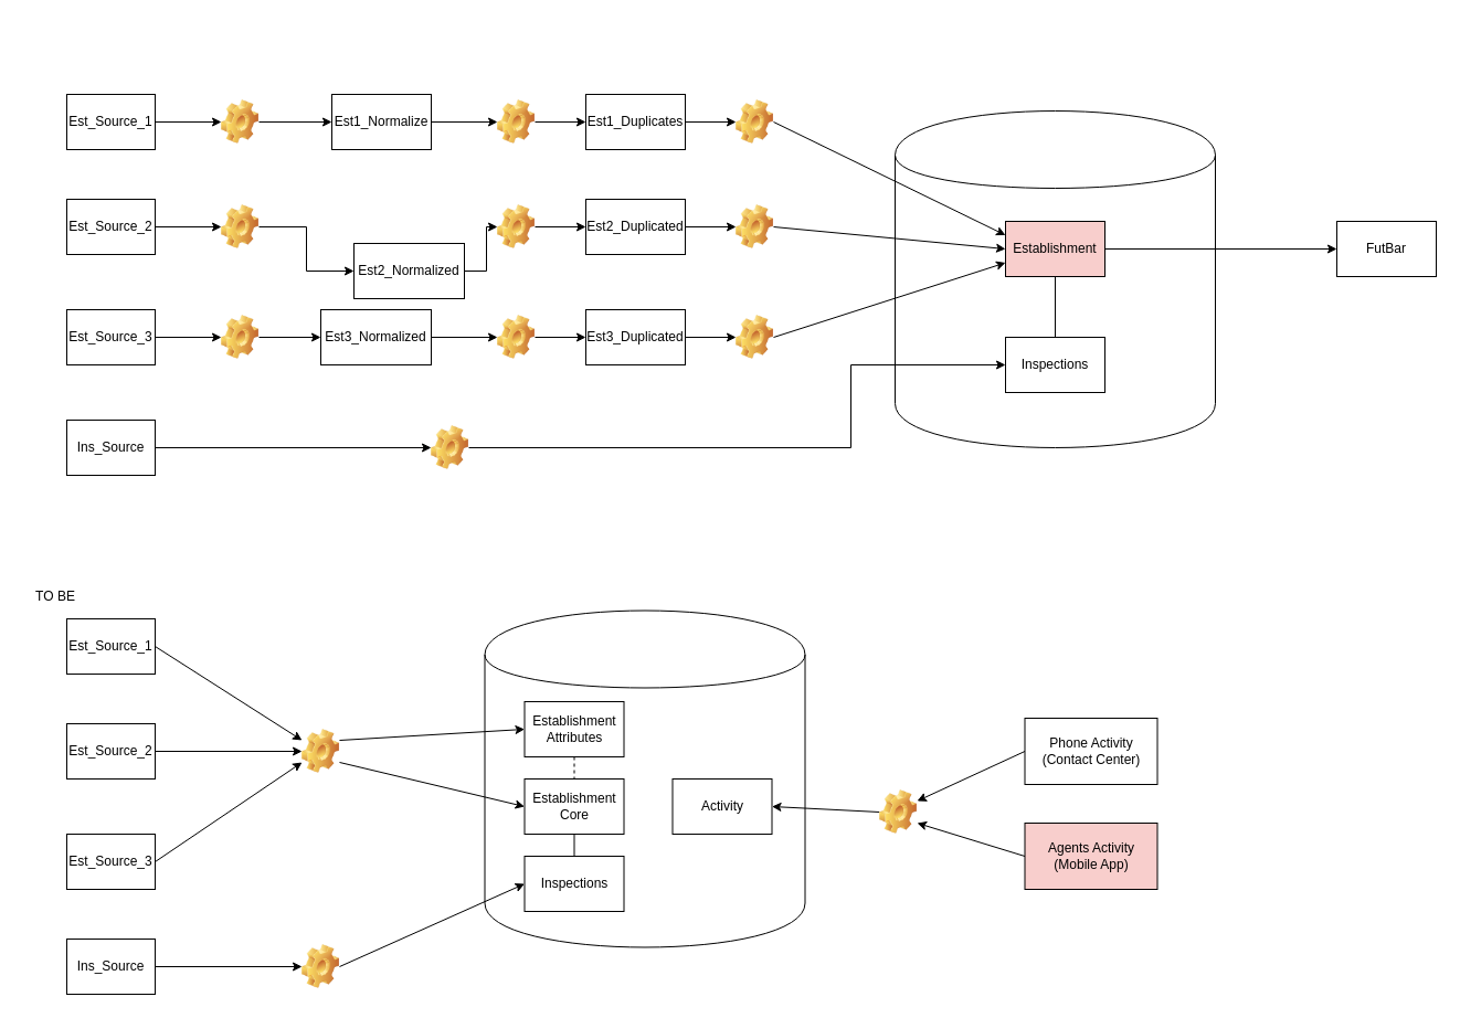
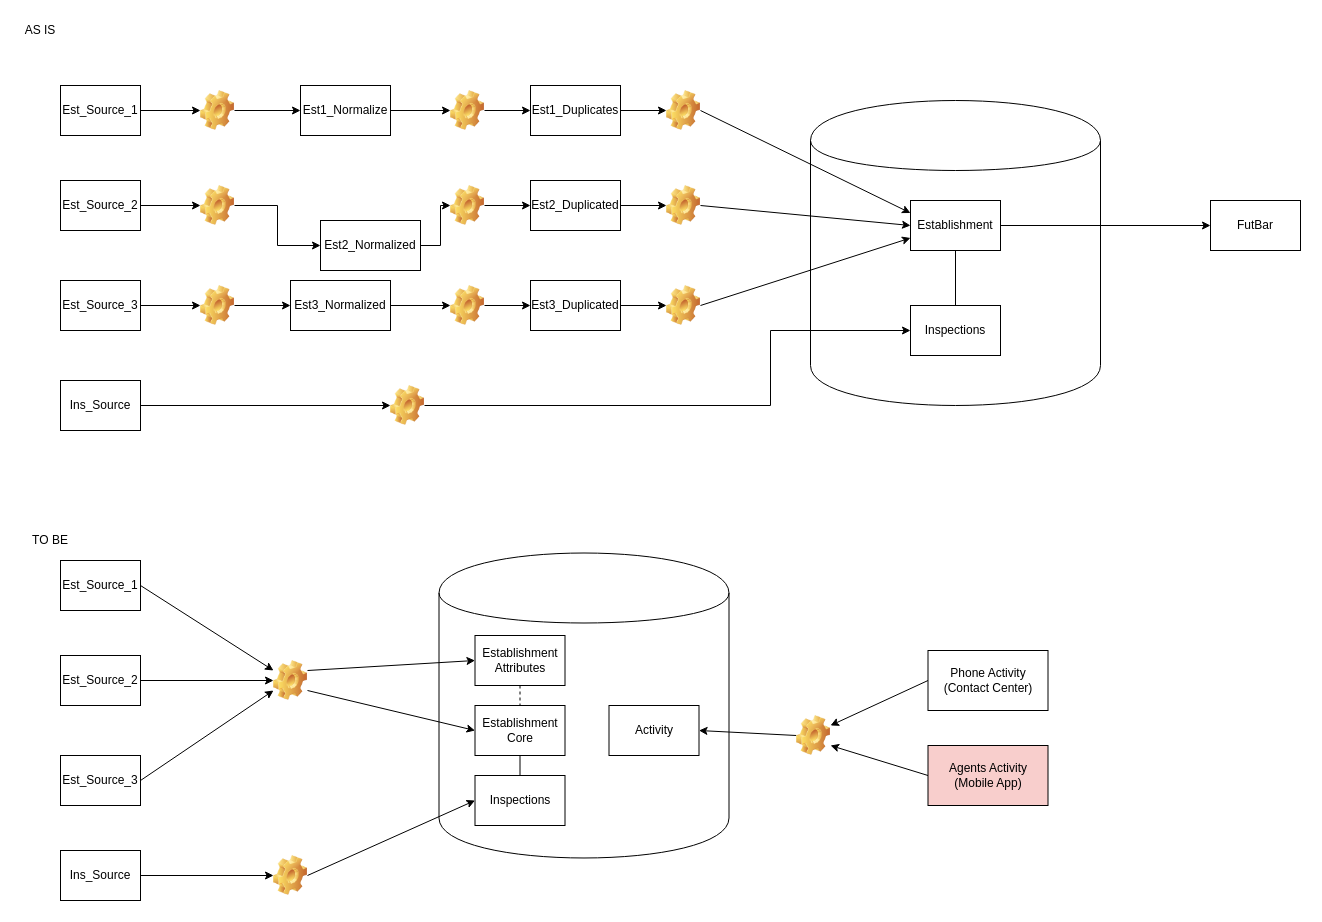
  <mxCell id="0" />
  <mxCell id="1" parent="0" />
  <mxCell id="2" value="" style="shape=cylinder;whiteSpace=wrap;html=1;boundedLbl=1;backgroundOutline=1;" vertex="1" parent="1"><mxGeometry x="438.5" y="552.5" width="290" height="305" as="geometry" /></mxCell>
  <mxCell id="3" value="" style="shape=cylinder;whiteSpace=wrap;html=1;boundedLbl=1;backgroundOutline=1;" vertex="1" parent="1"><mxGeometry x="810" y="100" width="290" height="305" as="geometry" /></mxCell>
  <mxCell id="4" style="edgeStyle=orthogonalEdgeStyle;rounded=0;orthogonalLoop=1;jettySize=auto;html=1;exitX=1;exitY=0.5;exitDx=0;exitDy=0;entryX=0;entryY=0.5;entryDx=0;entryDy=0;" parent="1" source="5" target="11" edge="1"><mxGeometry relative="1" as="geometry" /></mxCell>
  <mxCell id="5" value="Est_Source_1" style="rounded=0;whiteSpace=wrap;html=1;" parent="1" vertex="1"><mxGeometry x="60" y="85" width="80" height="50" as="geometry" /></mxCell>
  <mxCell id="6" style="edgeStyle=none;rounded=0;orthogonalLoop=1;jettySize=auto;html=1;exitX=1;exitY=0.5;exitDx=0;exitDy=0;entryX=0;entryY=0.5;entryDx=0;entryDy=0;" parent="1" source="7" target="24" edge="1"><mxGeometry relative="1" as="geometry" /></mxCell>
  <mxCell id="7" value="Est_Source_2" style="rounded=0;whiteSpace=wrap;html=1;" parent="1" vertex="1"><mxGeometry x="60" y="180" width="80" height="50" as="geometry" /></mxCell>
  <mxCell id="8" style="edgeStyle=none;rounded=0;orthogonalLoop=1;jettySize=auto;html=1;exitX=1;exitY=0.5;exitDx=0;exitDy=0;entryX=0;entryY=0.5;entryDx=0;entryDy=0;" parent="1" source="9" target="34" edge="1"><mxGeometry relative="1" as="geometry" /></mxCell>
  <mxCell id="9" value="Est_Source_3" style="rounded=0;whiteSpace=wrap;html=1;" parent="1" vertex="1"><mxGeometry x="60" y="280" width="80" height="50" as="geometry" /></mxCell>
  <mxCell id="10" style="edgeStyle=orthogonalEdgeStyle;rounded=0;orthogonalLoop=1;jettySize=auto;html=1;exitX=1;exitY=0.5;exitDx=0;exitDy=0;entryX=0;entryY=0.5;entryDx=0;entryDy=0;" parent="1" source="11" target="13" edge="1"><mxGeometry relative="1" as="geometry" /></mxCell>
  <mxCell id="11" value="" style="shape=image;html=1;verticalLabelPosition=bottom;labelBackgroundColor=#ffffff;verticalAlign=top;imageAspect=1;aspect=fixed;image=img/clipart/Gear_128x128.png" parent="1" vertex="1"><mxGeometry x="200" y="90" width="34" height="40" as="geometry" /></mxCell>
  <mxCell id="12" style="edgeStyle=orthogonalEdgeStyle;rounded=0;orthogonalLoop=1;jettySize=auto;html=1;exitX=1;exitY=0.5;exitDx=0;exitDy=0;entryX=0;entryY=0.5;entryDx=0;entryDy=0;" parent="1" source="13" target="20" edge="1"><mxGeometry relative="1" as="geometry" /></mxCell>
  <mxCell id="13" value="Est1_Normalize" style="rounded=0;whiteSpace=wrap;html=1;" parent="1" vertex="1"><mxGeometry x="300" y="85" width="90" height="50" as="geometry" /></mxCell>
  <mxCell id="14" style="edgeStyle=orthogonalEdgeStyle;rounded=0;orthogonalLoop=1;jettySize=auto;html=1;exitX=1;exitY=0.5;exitDx=0;exitDy=0;" parent="1" source="15" target="22" edge="1"><mxGeometry relative="1" as="geometry" /></mxCell>
  <mxCell id="15" value="Est1_Duplicates" style="rounded=0;whiteSpace=wrap;html=1;" parent="1" vertex="1"><mxGeometry x="530" y="85" width="90" height="50" as="geometry" /></mxCell>
  <mxCell id="16" style="edgeStyle=orthogonalEdgeStyle;rounded=0;orthogonalLoop=1;jettySize=auto;html=1;exitX=0.5;exitY=1;exitDx=0;exitDy=0;entryX=0.5;entryY=0;entryDx=0;entryDy=0;endArrow=none;endFill=0;" edge="1" parent="1" source="18" target="47"><mxGeometry relative="1" as="geometry" /></mxCell>
  <mxCell id="17" style="edgeStyle=none;rounded=0;orthogonalLoop=1;jettySize=auto;html=1;exitX=1;exitY=0.5;exitDx=0;exitDy=0;startArrow=none;startFill=0;endArrow=classic;endFill=1;" edge="1" parent="1" source="18"><mxGeometry relative="1" as="geometry"><mxPoint x="1210" y="225" as="targetPoint" /></mxGeometry></mxCell>
- <mxCell id="18" value="Establishment" style="rounded=0;whiteSpace=wrap;html=1;fillColor=#f8cecc;" parent="1" vertex="1"><mxGeometry x="910" y="200" width="90" height="50" as="geometry" /></mxCell>
+ <mxCell id="18" value="Establishment" style="rounded=0;whiteSpace=wrap;html=1;" parent="1" vertex="1"><mxGeometry x="910" y="200" width="90" height="50" as="geometry" /></mxCell>
  <mxCell id="19" style="edgeStyle=orthogonalEdgeStyle;rounded=0;orthogonalLoop=1;jettySize=auto;html=1;exitX=1;exitY=0.5;exitDx=0;exitDy=0;entryX=0;entryY=0.5;entryDx=0;entryDy=0;" parent="1" source="20" target="15" edge="1"><mxGeometry relative="1" as="geometry" /></mxCell>
  <mxCell id="20" value="" style="shape=image;html=1;verticalLabelPosition=bottom;labelBackgroundColor=#ffffff;verticalAlign=top;imageAspect=1;aspect=fixed;image=img/clipart/Gear_128x128.png" parent="1" vertex="1"><mxGeometry x="450" y="90" width="34" height="40" as="geometry" /></mxCell>
  <mxCell id="21" style="rounded=0;orthogonalLoop=1;jettySize=auto;html=1;exitX=1;exitY=0.5;exitDx=0;exitDy=0;entryX=0;entryY=0.25;entryDx=0;entryDy=0;" parent="1" source="22" target="18" edge="1"><mxGeometry relative="1" as="geometry" /></mxCell>
  <mxCell id="22" value="" style="shape=image;html=1;verticalLabelPosition=bottom;labelBackgroundColor=#ffffff;verticalAlign=top;imageAspect=1;aspect=fixed;image=img/clipart/Gear_128x128.png" parent="1" vertex="1"><mxGeometry x="666" y="90" width="34" height="40" as="geometry" /></mxCell>
  <mxCell id="23" style="edgeStyle=orthogonalEdgeStyle;rounded=0;orthogonalLoop=1;jettySize=auto;html=1;exitX=1;exitY=0.5;exitDx=0;exitDy=0;entryX=0;entryY=0.5;entryDx=0;entryDy=0;" parent="1" source="24" target="26" edge="1"><mxGeometry relative="1" as="geometry" /></mxCell>
  <mxCell id="24" value="" style="shape=image;html=1;verticalLabelPosition=bottom;labelBackgroundColor=#ffffff;verticalAlign=top;imageAspect=1;aspect=fixed;image=img/clipart/Gear_128x128.png" parent="1" vertex="1"><mxGeometry x="200" y="185" width="34" height="40" as="geometry" /></mxCell>
  <mxCell id="25" style="edgeStyle=orthogonalEdgeStyle;rounded=0;orthogonalLoop=1;jettySize=auto;html=1;exitX=1;exitY=0.5;exitDx=0;exitDy=0;entryX=0;entryY=0.5;entryDx=0;entryDy=0;" parent="1" source="26" target="30" edge="1"><mxGeometry relative="1" as="geometry" /></mxCell>
  <mxCell id="26" value="Est2_Normalized" style="rounded=0;whiteSpace=wrap;html=1;" parent="1" vertex="1"><mxGeometry x="320" y="220" width="100" height="50" as="geometry" /></mxCell>
  <mxCell id="27" style="edgeStyle=orthogonalEdgeStyle;rounded=0;orthogonalLoop=1;jettySize=auto;html=1;exitX=1;exitY=0.5;exitDx=0;exitDy=0;" parent="1" source="28" target="32" edge="1"><mxGeometry relative="1" as="geometry" /></mxCell>
  <mxCell id="28" value="Est2_Duplicated" style="rounded=0;whiteSpace=wrap;html=1;" parent="1" vertex="1"><mxGeometry x="530" y="180" width="90" height="50" as="geometry" /></mxCell>
  <mxCell id="29" style="edgeStyle=orthogonalEdgeStyle;rounded=0;orthogonalLoop=1;jettySize=auto;html=1;exitX=1;exitY=0.5;exitDx=0;exitDy=0;entryX=0;entryY=0.5;entryDx=0;entryDy=0;" parent="1" source="30" target="28" edge="1"><mxGeometry relative="1" as="geometry" /></mxCell>
  <mxCell id="30" value="" style="shape=image;html=1;verticalLabelPosition=bottom;labelBackgroundColor=#ffffff;verticalAlign=top;imageAspect=1;aspect=fixed;image=img/clipart/Gear_128x128.png" parent="1" vertex="1"><mxGeometry x="450" y="185" width="34" height="40" as="geometry" /></mxCell>
  <mxCell id="31" style="edgeStyle=none;rounded=0;orthogonalLoop=1;jettySize=auto;html=1;exitX=1;exitY=0.5;exitDx=0;exitDy=0;entryX=0;entryY=0.5;entryDx=0;entryDy=0;" parent="1" source="32" target="18" edge="1"><mxGeometry relative="1" as="geometry" /></mxCell>
  <mxCell id="32" value="" style="shape=image;html=1;verticalLabelPosition=bottom;labelBackgroundColor=#ffffff;verticalAlign=top;imageAspect=1;aspect=fixed;image=img/clipart/Gear_128x128.png" parent="1" vertex="1"><mxGeometry x="666" y="185" width="34" height="40" as="geometry" /></mxCell>
  <mxCell id="33" style="edgeStyle=orthogonalEdgeStyle;rounded=0;orthogonalLoop=1;jettySize=auto;html=1;exitX=1;exitY=0.5;exitDx=0;exitDy=0;entryX=0;entryY=0.5;entryDx=0;entryDy=0;" parent="1" source="34" target="36" edge="1"><mxGeometry relative="1" as="geometry" /></mxCell>
  <mxCell id="34" value="" style="shape=image;html=1;verticalLabelPosition=bottom;labelBackgroundColor=#ffffff;verticalAlign=top;imageAspect=1;aspect=fixed;image=img/clipart/Gear_128x128.png" parent="1" vertex="1"><mxGeometry x="200" y="285" width="34" height="40" as="geometry" /></mxCell>
  <mxCell id="35" style="edgeStyle=orthogonalEdgeStyle;rounded=0;orthogonalLoop=1;jettySize=auto;html=1;exitX=1;exitY=0.5;exitDx=0;exitDy=0;entryX=0;entryY=0.5;entryDx=0;entryDy=0;" parent="1" source="36" target="40" edge="1"><mxGeometry relative="1" as="geometry" /></mxCell>
  <mxCell id="36" value="Est3_Normalized" style="rounded=0;whiteSpace=wrap;html=1;" parent="1" vertex="1"><mxGeometry x="290" y="280" width="100" height="50" as="geometry" /></mxCell>
  <mxCell id="37" style="edgeStyle=orthogonalEdgeStyle;rounded=0;orthogonalLoop=1;jettySize=auto;html=1;exitX=1;exitY=0.5;exitDx=0;exitDy=0;" parent="1" source="38" target="42" edge="1"><mxGeometry relative="1" as="geometry" /></mxCell>
  <mxCell id="38" value="Est3_Duplicated" style="rounded=0;whiteSpace=wrap;html=1;" parent="1" vertex="1"><mxGeometry x="530" y="280" width="90" height="50" as="geometry" /></mxCell>
  <mxCell id="39" style="edgeStyle=orthogonalEdgeStyle;rounded=0;orthogonalLoop=1;jettySize=auto;html=1;exitX=1;exitY=0.5;exitDx=0;exitDy=0;entryX=0;entryY=0.5;entryDx=0;entryDy=0;" parent="1" source="40" target="38" edge="1"><mxGeometry relative="1" as="geometry" /></mxCell>
  <mxCell id="40" value="" style="shape=image;html=1;verticalLabelPosition=bottom;labelBackgroundColor=#ffffff;verticalAlign=top;imageAspect=1;aspect=fixed;image=img/clipart/Gear_128x128.png" parent="1" vertex="1"><mxGeometry x="450" y="285" width="34" height="40" as="geometry" /></mxCell>
  <mxCell id="41" style="edgeStyle=none;rounded=0;orthogonalLoop=1;jettySize=auto;html=1;exitX=1;exitY=0.5;exitDx=0;exitDy=0;entryX=0;entryY=0.75;entryDx=0;entryDy=0;" parent="1" source="42" target="18" edge="1"><mxGeometry relative="1" as="geometry"><mxPoint x="750" y="200" as="targetPoint" /></mxGeometry></mxCell>
  <mxCell id="42" value="" style="shape=image;html=1;verticalLabelPosition=bottom;labelBackgroundColor=#ffffff;verticalAlign=top;imageAspect=1;aspect=fixed;image=img/clipart/Gear_128x128.png" parent="1" vertex="1"><mxGeometry x="666" y="285" width="34" height="40" as="geometry" /></mxCell>
  <mxCell id="43" style="edgeStyle=orthogonalEdgeStyle;rounded=0;orthogonalLoop=1;jettySize=auto;html=1;exitX=1;exitY=0.5;exitDx=0;exitDy=0;" edge="1" parent="1" source="44" target="46"><mxGeometry relative="1" as="geometry" /></mxCell>
  <mxCell id="44" value="Ins_Source" style="rounded=0;whiteSpace=wrap;html=1;" vertex="1" parent="1"><mxGeometry x="60" y="380" width="80" height="50" as="geometry" /></mxCell>
  <mxCell id="45" style="edgeStyle=orthogonalEdgeStyle;rounded=0;orthogonalLoop=1;jettySize=auto;html=1;exitX=1;exitY=0.5;exitDx=0;exitDy=0;entryX=0;entryY=0.5;entryDx=0;entryDy=0;" edge="1" parent="1" source="46" target="47"><mxGeometry relative="1" as="geometry"><Array as="points"><mxPoint x="770" y="405" /><mxPoint x="770" y="330" /></Array></mxGeometry></mxCell>
  <mxCell id="46" value="" style="shape=image;html=1;verticalLabelPosition=bottom;labelBackgroundColor=#ffffff;verticalAlign=top;imageAspect=1;aspect=fixed;image=img/clipart/Gear_128x128.png" vertex="1" parent="1"><mxGeometry x="390" y="385" width="34" height="40" as="geometry" /></mxCell>
  <mxCell id="47" value="Inspections" style="rounded=0;whiteSpace=wrap;html=1;" vertex="1" parent="1"><mxGeometry x="910" y="305" width="90" height="50" as="geometry" /></mxCell>
+ <mxCell id="48" value="AS IS" style="text;html=1;strokeColor=none;fillColor=none;align=center;verticalAlign=middle;whiteSpace=wrap;rounded=0;" vertex="1" parent="1"><mxGeometry x="20" y="20" width="40" height="20" as="geometry" /></mxCell>
  <mxCell id="49" value="TO BE" style="text;html=1;strokeColor=none;fillColor=none;align=center;verticalAlign=middle;whiteSpace=wrap;rounded=0;" vertex="1" parent="1"><mxGeometry x="30" y="530" width="40" height="20" as="geometry" /></mxCell>
  <mxCell id="50" style="rounded=0;orthogonalLoop=1;jettySize=auto;html=1;exitX=1;exitY=0.5;exitDx=0;exitDy=0;entryX=0;entryY=0.25;entryDx=0;entryDy=0;endArrow=classic;endFill=1;" edge="1" parent="1" source="51" target="58"><mxGeometry relative="1" as="geometry"><mxPoint x="200" y="585" as="targetPoint" /></mxGeometry></mxCell>
  <mxCell id="51" value="Est_Source_1" style="rounded=0;whiteSpace=wrap;html=1;" vertex="1" parent="1"><mxGeometry x="60" y="560" width="80" height="50" as="geometry" /></mxCell>
  <mxCell id="52" style="edgeStyle=orthogonalEdgeStyle;rounded=0;orthogonalLoop=1;jettySize=auto;html=1;exitX=1;exitY=0.5;exitDx=0;exitDy=0;entryX=0;entryY=0.5;entryDx=0;entryDy=0;endArrow=classic;endFill=1;" edge="1" parent="1" source="53" target="58"><mxGeometry relative="1" as="geometry" /></mxCell>
  <mxCell id="53" value="Est_Source_2" style="rounded=0;whiteSpace=wrap;html=1;" vertex="1" parent="1"><mxGeometry x="60" y="655" width="80" height="50" as="geometry" /></mxCell>
  <mxCell id="54" style="rounded=0;orthogonalLoop=1;jettySize=auto;html=1;exitX=1;exitY=0.5;exitDx=0;exitDy=0;entryX=0;entryY=0.75;entryDx=0;entryDy=0;endArrow=classic;endFill=1;" edge="1" parent="1" source="55" target="58"><mxGeometry relative="1" as="geometry"><mxPoint x="200" y="780" as="targetPoint" /></mxGeometry></mxCell>
  <mxCell id="55" value="Est_Source_3" style="rounded=0;whiteSpace=wrap;html=1;" vertex="1" parent="1"><mxGeometry x="60" y="755" width="80" height="50" as="geometry" /></mxCell>
  <mxCell id="56" style="edgeStyle=none;rounded=0;orthogonalLoop=1;jettySize=auto;html=1;exitX=1;exitY=0.25;exitDx=0;exitDy=0;entryX=0;entryY=0.5;entryDx=0;entryDy=0;endArrow=classic;endFill=1;" edge="1" parent="1" source="58" target="60"><mxGeometry relative="1" as="geometry" /></mxCell>
  <mxCell id="57" style="edgeStyle=none;rounded=0;orthogonalLoop=1;jettySize=auto;html=1;entryX=0;entryY=0.5;entryDx=0;entryDy=0;endArrow=classic;endFill=1;exitX=1;exitY=0.75;exitDx=0;exitDy=0;" edge="1" parent="1" source="58" target="62"><mxGeometry relative="1" as="geometry"><mxPoint x="280" y="720" as="sourcePoint" /></mxGeometry></mxCell>
  <mxCell id="58" value="" style="shape=image;html=1;verticalLabelPosition=bottom;labelBackgroundColor=#ffffff;verticalAlign=top;imageAspect=1;aspect=fixed;image=img/clipart/Gear_128x128.png" vertex="1" parent="1"><mxGeometry x="273" y="660" width="34" height="40" as="geometry" /></mxCell>
  <mxCell id="59" style="edgeStyle=none;rounded=0;orthogonalLoop=1;jettySize=auto;html=1;exitX=0.5;exitY=1;exitDx=0;exitDy=0;entryX=0.5;entryY=0;entryDx=0;entryDy=0;endArrow=none;endFill=0;dashed=1;" edge="1" parent="1" source="60" target="62"><mxGeometry relative="1" as="geometry" /></mxCell>
  <mxCell id="60" value="Establishment&lt;br&gt;Attributes&lt;br&gt;" style="rounded=0;whiteSpace=wrap;html=1;" vertex="1" parent="1"><mxGeometry x="474.5" y="635" width="90" height="50" as="geometry" /></mxCell>
  <mxCell id="61" style="edgeStyle=none;rounded=0;orthogonalLoop=1;jettySize=auto;html=1;exitX=0.5;exitY=1;exitDx=0;exitDy=0;entryX=0.5;entryY=0;entryDx=0;entryDy=0;endArrow=none;endFill=0;" edge="1" parent="1" source="62" target="67"><mxGeometry relative="1" as="geometry" /></mxCell>
  <mxCell id="62" value="Establishment&lt;br&gt;Core&lt;br&gt;" style="rounded=0;whiteSpace=wrap;html=1;" vertex="1" parent="1"><mxGeometry x="474.5" y="705" width="90" height="50" as="geometry" /></mxCell>
  <mxCell id="63" style="edgeStyle=orthogonalEdgeStyle;rounded=0;orthogonalLoop=1;jettySize=auto;html=1;exitX=1;exitY=0.5;exitDx=0;exitDy=0;" edge="1" parent="1" source="64" target="66"><mxGeometry relative="1" as="geometry" /></mxCell>
  <mxCell id="64" value="Ins_Source" style="rounded=0;whiteSpace=wrap;html=1;" vertex="1" parent="1"><mxGeometry x="60" y="850" width="80" height="50" as="geometry" /></mxCell>
  <mxCell id="65" style="edgeStyle=none;rounded=0;orthogonalLoop=1;jettySize=auto;html=1;exitX=1;exitY=0.5;exitDx=0;exitDy=0;entryX=0;entryY=0.5;entryDx=0;entryDy=0;endArrow=classic;endFill=1;" edge="1" parent="1" source="66" target="67"><mxGeometry relative="1" as="geometry" /></mxCell>
  <mxCell id="66" value="" style="shape=image;html=1;verticalLabelPosition=bottom;labelBackgroundColor=#ffffff;verticalAlign=top;imageAspect=1;aspect=fixed;image=img/clipart/Gear_128x128.png" vertex="1" parent="1"><mxGeometry x="273" y="855" width="34" height="40" as="geometry" /></mxCell>
  <mxCell id="67" value="Inspections" style="rounded=0;whiteSpace=wrap;html=1;" vertex="1" parent="1"><mxGeometry x="474.5" y="775" width="90" height="50" as="geometry" /></mxCell>
  <mxCell id="68" style="edgeStyle=none;rounded=0;orthogonalLoop=1;jettySize=auto;html=1;exitX=0;exitY=0.5;exitDx=0;exitDy=0;entryX=1;entryY=0.25;entryDx=0;entryDy=0;endArrow=classic;endFill=1;" edge="1" parent="1" source="69" target="73"><mxGeometry relative="1" as="geometry" /></mxCell>
  <mxCell id="69" value="Phone Activity&lt;br&gt;(Contact Center)&lt;br&gt;" style="rounded=0;whiteSpace=wrap;html=1;" vertex="1" parent="1"><mxGeometry x="927.5" y="650" width="120" height="60" as="geometry" /></mxCell>
  <mxCell id="70" style="edgeStyle=none;rounded=0;orthogonalLoop=1;jettySize=auto;html=1;exitX=0;exitY=0.5;exitDx=0;exitDy=0;entryX=1;entryY=0.75;entryDx=0;entryDy=0;endArrow=classic;endFill=1;" edge="1" parent="1" source="71" target="73"><mxGeometry relative="1" as="geometry" /></mxCell>
  <mxCell id="71" value="Agents Activity&lt;br&gt;(Mobile App)&lt;br&gt;" style="rounded=0;whiteSpace=wrap;html=1;fillColor=#f8cecc;" vertex="1" parent="1"><mxGeometry x="927.5" y="745" width="120" height="60" as="geometry" /></mxCell>
  <mxCell id="72" style="edgeStyle=none;rounded=0;orthogonalLoop=1;jettySize=auto;html=1;exitX=0;exitY=0.5;exitDx=0;exitDy=0;entryX=1;entryY=0.5;entryDx=0;entryDy=0;endArrow=classic;endFill=1;startArrow=none;startFill=0;" edge="1" parent="1" source="73" target="74"><mxGeometry relative="1" as="geometry"><mxPoint x="795.5" y="730" as="sourcePoint" /></mxGeometry></mxCell>
  <mxCell id="73" value="" style="shape=image;html=1;verticalLabelPosition=bottom;labelBackgroundColor=#ffffff;verticalAlign=top;imageAspect=1;aspect=fixed;image=img/clipart/Gear_128x128.png" vertex="1" parent="1"><mxGeometry x="796" y="715" width="34" height="40" as="geometry" /></mxCell>
  <mxCell id="74" value="Activity" style="rounded=0;whiteSpace=wrap;html=1;" vertex="1" parent="1"><mxGeometry x="608.5" y="705" width="90" height="50" as="geometry" /></mxCell>
  <mxCell id="75" value="FutBar" style="rounded=0;whiteSpace=wrap;html=1;" vertex="1" parent="1"><mxGeometry x="1210" y="200" width="90" height="50" as="geometry" /></mxCell>
